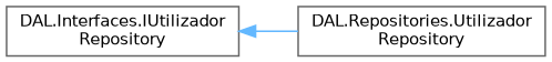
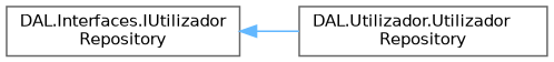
  digraph {
    rankdir=LR
    node [color=grey40 fillcolor=white fontname=Helvetica fontsize=10 shape=box style=filled]
    n1 [height=0.2 label="DAL.Interfaces.IUtilizador\lRepository" width=0.4]
-   n2 [height=0.2 label="DAL.Repositories.Utilizador\lRepository" width=0.4]
+   n2 [height=0.2 label="DAL.Utilizador.Utilizador\lRepository" width=0.4]
    n1 -> n2 [color=steelblue1 dir=back fontname=Helvetica fontsize=10 labelfontname=Helvetica labelfontsize=10 style=solid]
  }
